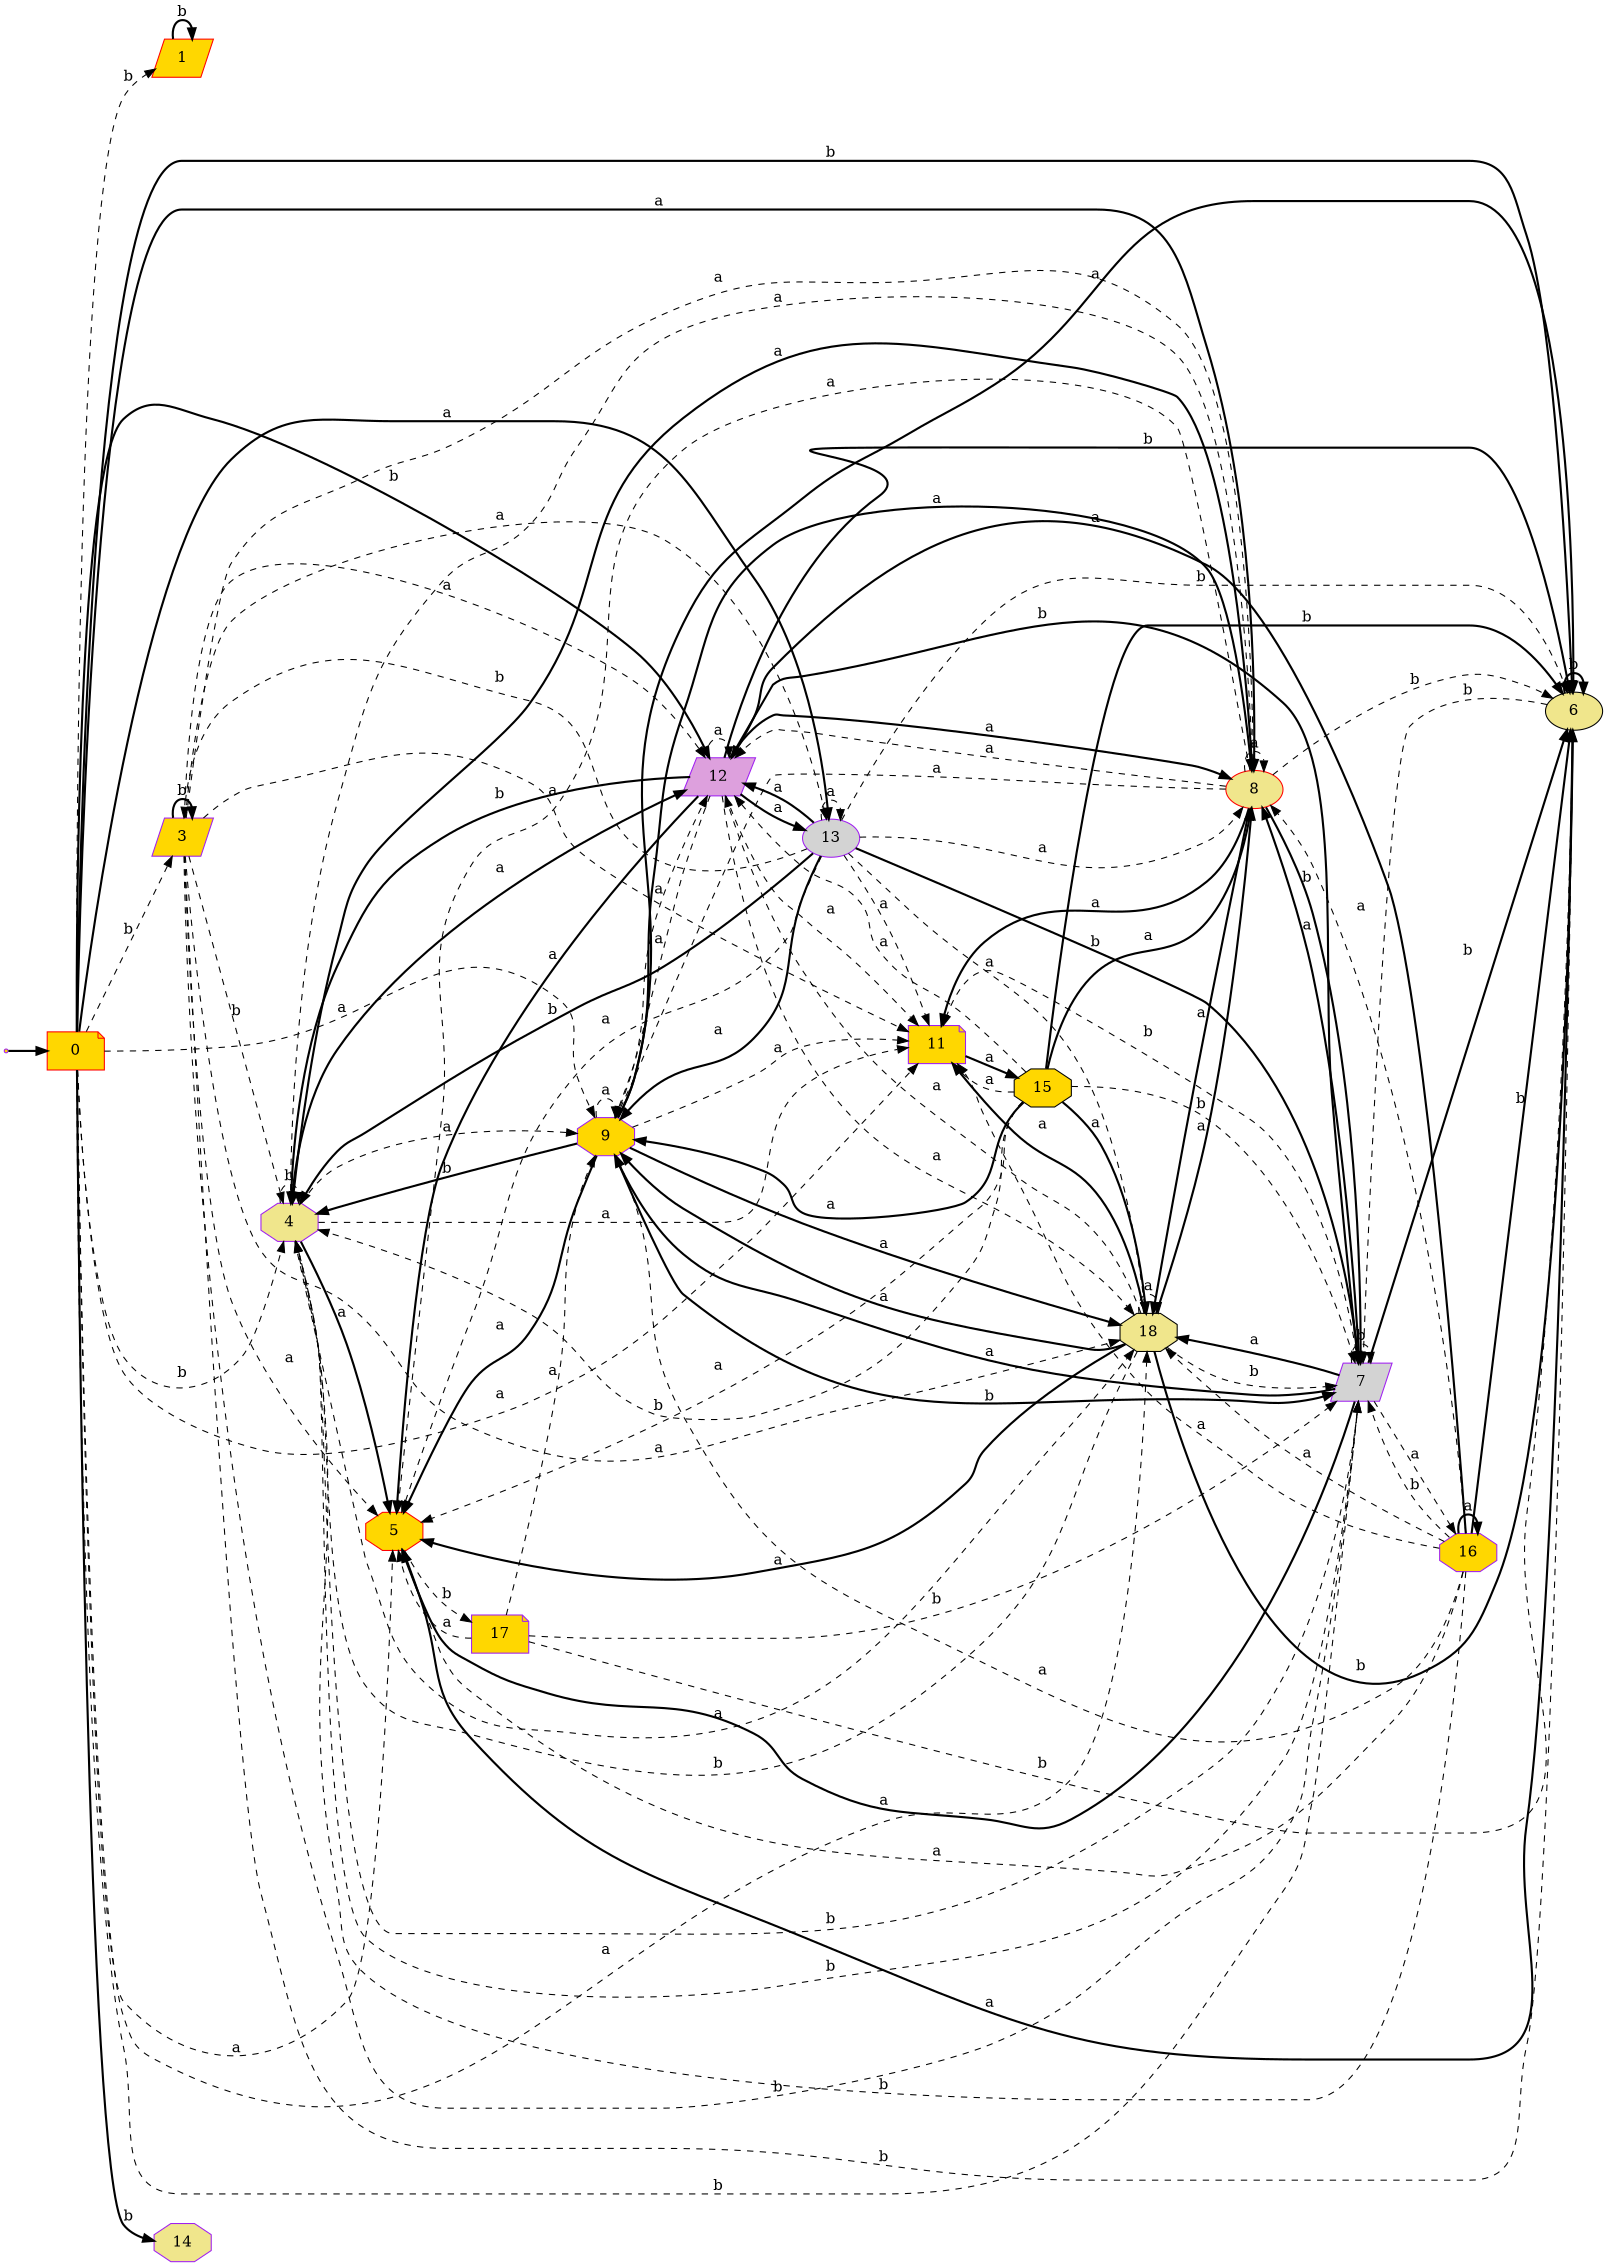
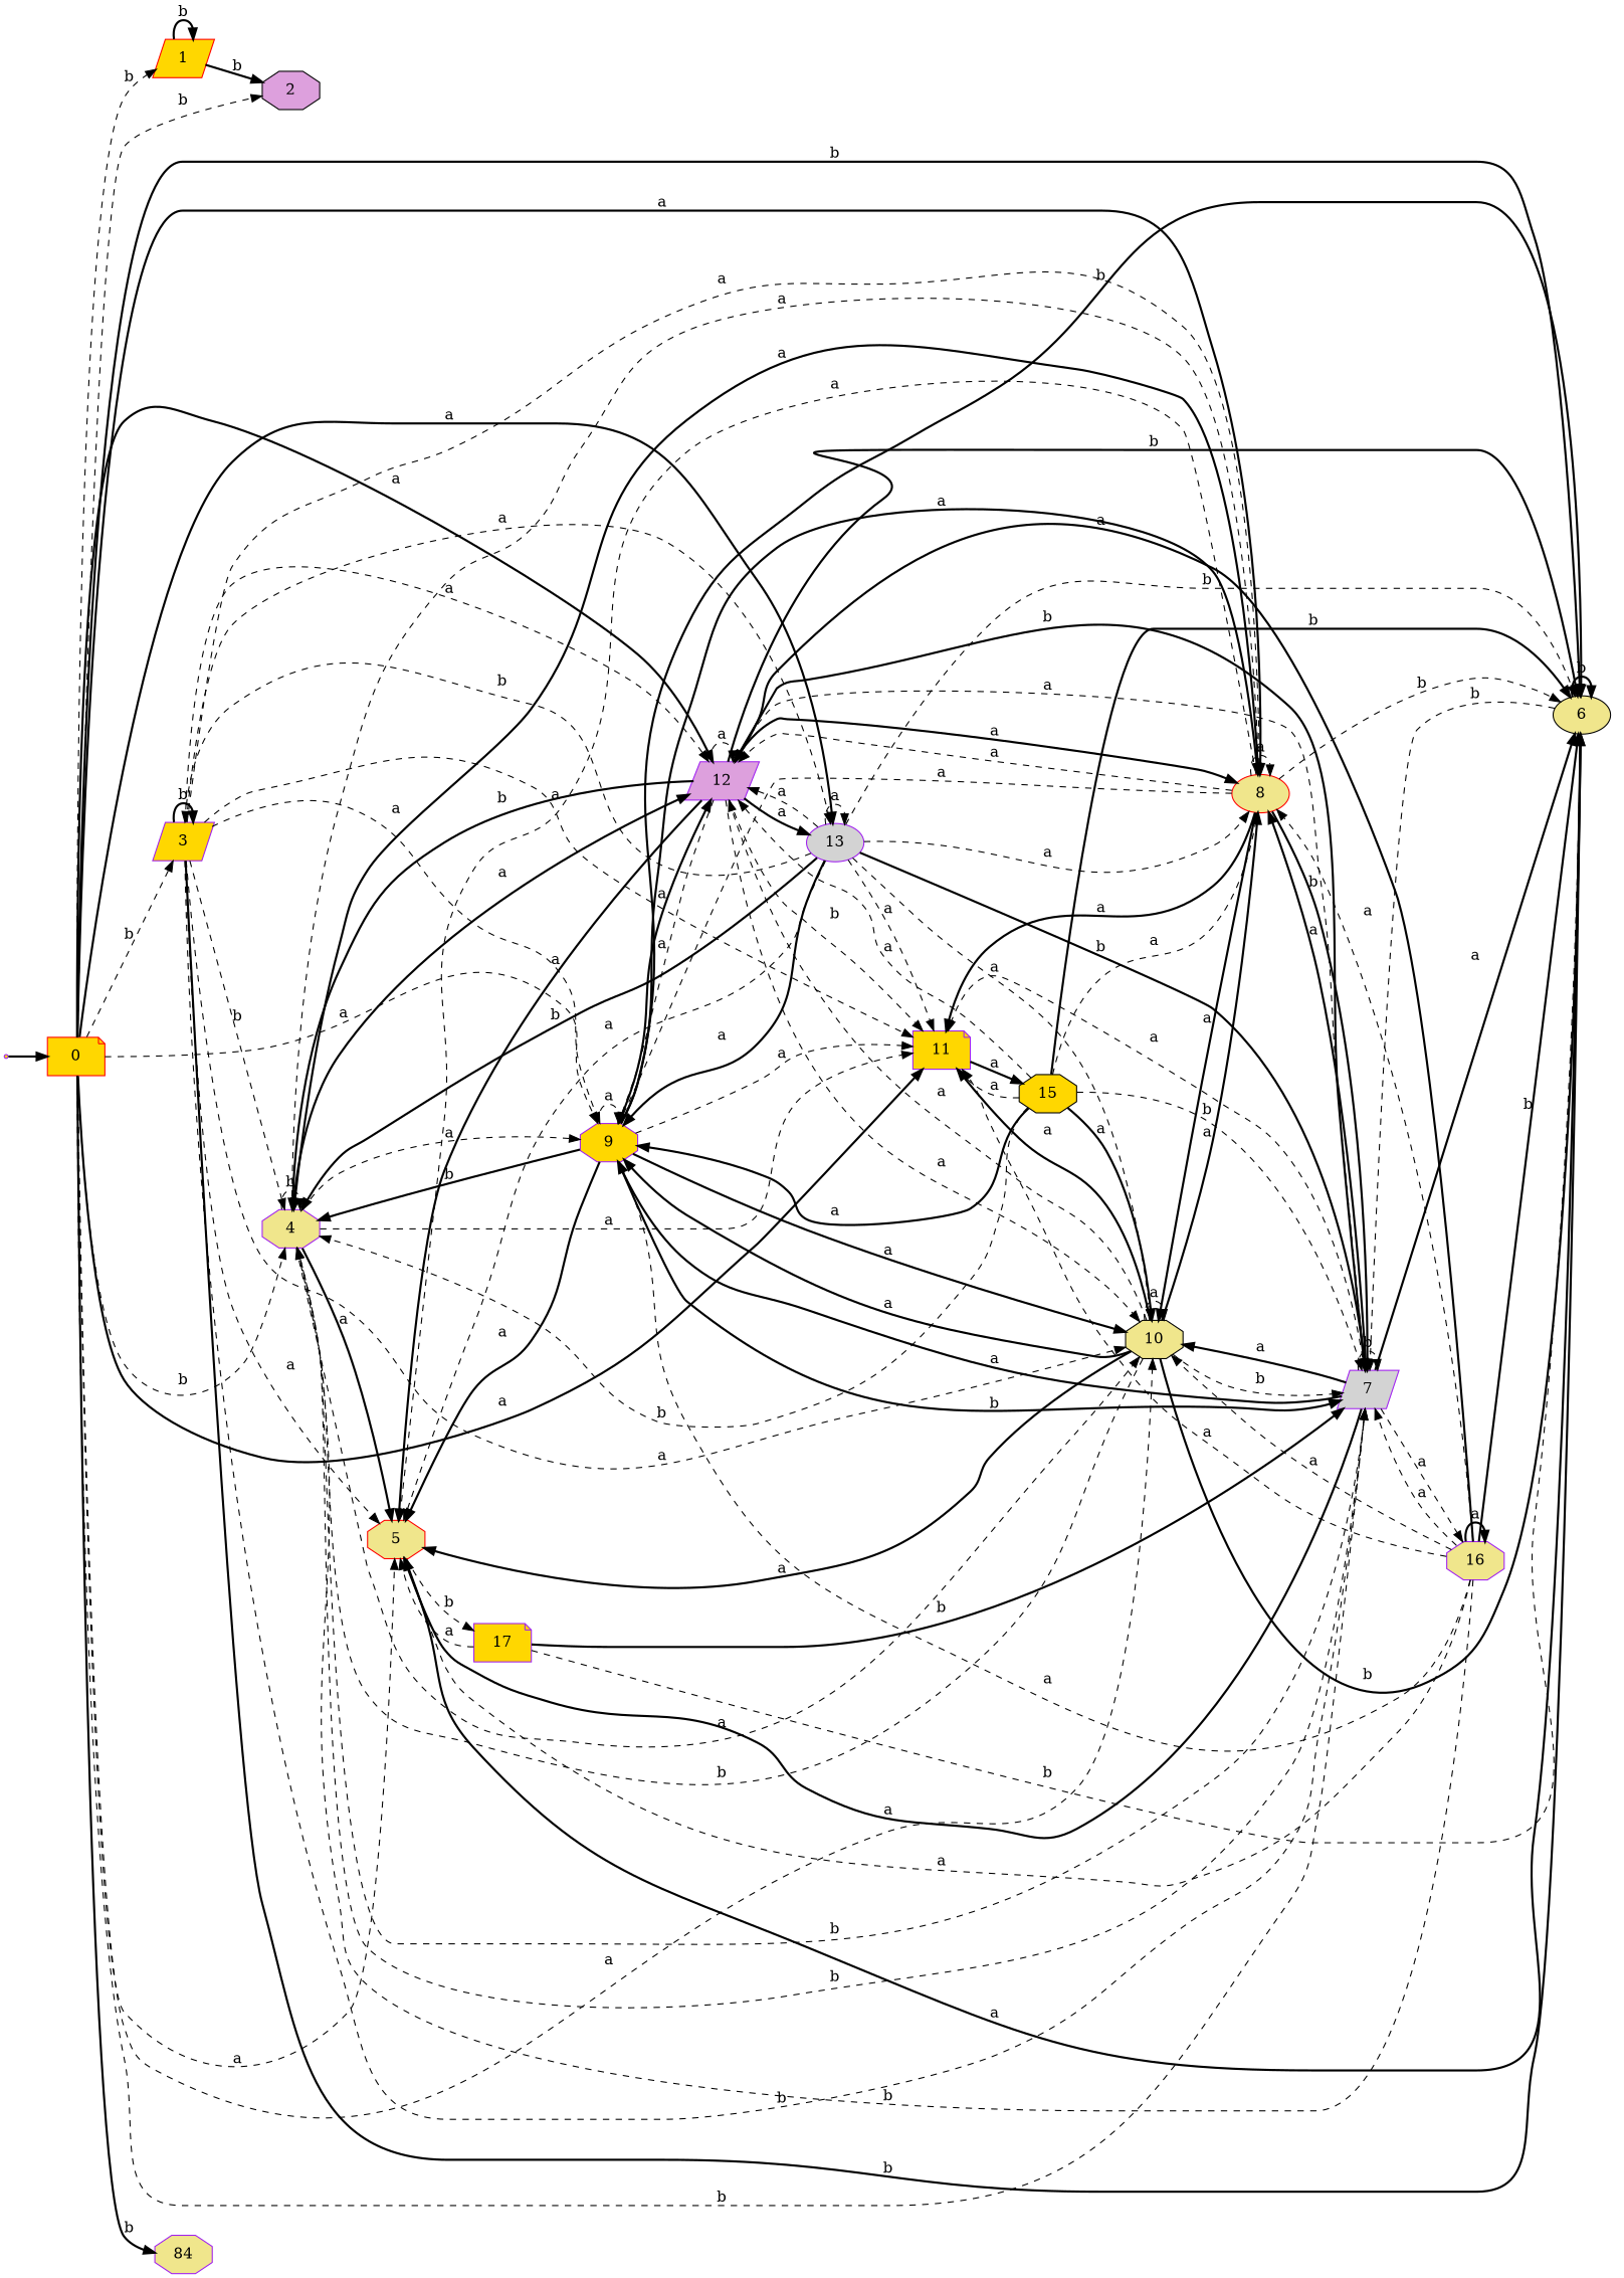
  digraph {
    rankdir=LR
    node [color=purple fillcolor=gold shape=octagon style=filled]
    edge [style=dashed]
    dummy0 [shape=point]
    0 [color=red shape=note]
    1 [color=red shape=parallelogram]
+   2 [color=black fillcolor=plum]
    3 [shape=parallelogram]
    4 [fillcolor=khaki]
-   5 [color=red]
+   5 [color=red fillcolor=khaki]
    6 [color=black fillcolor=khaki shape=ellipse]
    7 [fillcolor=lightgrey shape=parallelogram]
    8 [color=red fillcolor=khaki shape=ellipse]
    9
-   10 [color=black fillcolor=khaki label=18]
+   10 [color=black fillcolor=khaki]
    11 [shape=note]
    12 [fillcolor=plum shape=parallelogram]
    13 [fillcolor=lightgrey shape=ellipse]
-   14 [fillcolor=khaki]
+   14 [fillcolor=khaki label=84]
    17 [shape=note]
-   16
+   16 [fillcolor=khaki]
    15 [color=black]
    dummy0 -> 0 [style=bold]
    0 -> 1 [label=b]
+   0 -> 2 [label=b]
    0 -> 3 [label=b]
    0 -> 4 [label=b]
    0 -> 5 [label=a]
    0 -> 6 [label=b style=bold]
    0 -> 7 [label=b]
    0 -> 8 [label=a style=bold]
    0 -> 9 [label=a]
    0 -> 10 [label=a]
-   0 -> 11 [label=a]
-   0 -> 12 [label=b style=bold]
+   0 -> 11 [label=a style=bold]
+   0 -> 12 [label=a style=bold]
    0 -> 13 [label=a style=bold]
    0 -> 14 [label=b style=bold]
    1 -> 1 [label=b style=bold]
+   1 -> 2 [label=b style=bold]
    3 -> 3 [label=b style=bold]
    3 -> 4 [label=b]
    3 -> 5 [label=a]
-   3 -> 6 [label=b]
+   3 -> 6 [label=b style=bold]
    3 -> 7 [label=b]
    3 -> 8 [label=a]
-   17 -> 9 [label=a]
+   3 -> 9 [label=a]
    3 -> 10 [label=a]
    3 -> 11 [label=a]
    3 -> 12 [label=a]
    3 -> 13 [label=a]
    4 -> 4 [label=b]
    4 -> 5 [label=a style=bold]
    4 -> 7 [label=b]
    4 -> 8 [label=a]
    4 -> 9 [label=a]
    4 -> 10 [label=a]
    4 -> 11 [label=a]
    4 -> 12 [label=a style=bold]
    5 -> 17 [label=b]
    6 -> 5 [label=a style=bold]
    6 -> 6 [label=b style=bold]
    6 -> 7 [label=b]
    7 -> 4 [label=b]
    7 -> 5 [label=a style=bold]
-   7 -> 6 [label=b style=bold]
+   7 -> 6 [label=a style=bold]
    7 -> 7 [label=b]
    7 -> 8 [label=a style=bold]
    7 -> 9 [label=a style=bold]
    7 -> 10 [label=a style=bold]
-   7 -> 11 [label=b]
+   7 -> 11 [label=a]
+   7 -> 12 [label=a]
    7 -> 16 [label=a]
    8 -> 4 [label=a style=bold]
    8 -> 5 [label=a]
    8 -> 6 [label=b]
    8 -> 7 [label=b style=bold]
    8 -> 8 [label=a]
    8 -> 9 [label=a]
    8 -> 10 [label=a style=bold]
    8 -> 11 [label=a style=bold]
    8 -> 12 [label=a]
    9 -> 4 [label=b style=bold]
    9 -> 5 [label=a style=bold]
-   9 -> 6 [label=a style=bold]
+   9 -> 6 [label=b style=bold]
    9 -> 7 [label=b style=bold]
    9 -> 8 [label=a style=bold]
    9 -> 9 [label=a]
    9 -> 10 [label=a style=bold]
    9 -> 11 [label=a]
-   9 -> 12 [label=a]
+   9 -> 12 [label=a style=bold]
    10 -> 4 [label=b]
    10 -> 5 [label=a style=bold]
    10 -> 6 [label=b style=bold]
    10 -> 7 [label=b]
    10 -> 8 [label=a style=bold]
    10 -> 9 [label=a style=bold]
    10 -> 10 [label=a]
    10 -> 11 [label=a style=bold]
    10 -> 12 [label=a]
    11 -> 15 [label=a style=bold]
    12 -> 4 [label=b style=bold]
    12 -> 5 [label=a style=bold]
    12 -> 6 [label=b style=bold]
    12 -> 7 [label=b style=bold]
    12 -> 8 [label=a style=bold]
    12 -> 9 [label=a]
    12 -> 10 [label=a]
-   12 -> 11 [label=a]
+   12 -> 11 [label=b]
    12 -> 12 [label=a]
    12 -> 13 [label=a style=bold]
    13 -> 3 [label=b]
    13 -> 4 [label=b style=bold]
    13 -> 5 [label=a]
    13 -> 6 [label=b]
    13 -> 7 [label=b style=bold]
    13 -> 8 [label=a]
    13 -> 9 [label=a style=bold]
    13 -> 10 [label=a]
    13 -> 11 [label=a]
-   13 -> 12 [label=a style=bold]
+   13 -> 12 [label=a]
    13 -> 13 [label=a]
    17 -> 5 [label=a]
    17 -> 6 [label=b]
-   17 -> 7 [label=b]
+   17 -> 7 [label=b style=bold]
    16 -> 4 [label=b]
    16 -> 5 [label=a]
    16 -> 6 [label=b style=bold]
-   16 -> 7 [label=b]
+   16 -> 7 [label=a]
    16 -> 8 [label=a]
    16 -> 9 [label=a]
    16 -> 10 [label=a]
    16 -> 11 [label=a]
    16 -> 12 [label=a style=bold]
    16 -> 16 [label=a style=bold]
    15 -> 4 [label=b]
-   15 -> 5 [label=a]
    15 -> 6 [label=b style=bold]
    15 -> 7 [label=b]
-   15 -> 8 [label=a style=bold]
+   15 -> 8 [label=a]
    15 -> 9 [label=a style=bold]
    15 -> 10 [label=a style=bold]
    15 -> 11 [label=a]
    15 -> 12 [label=a]
  }
